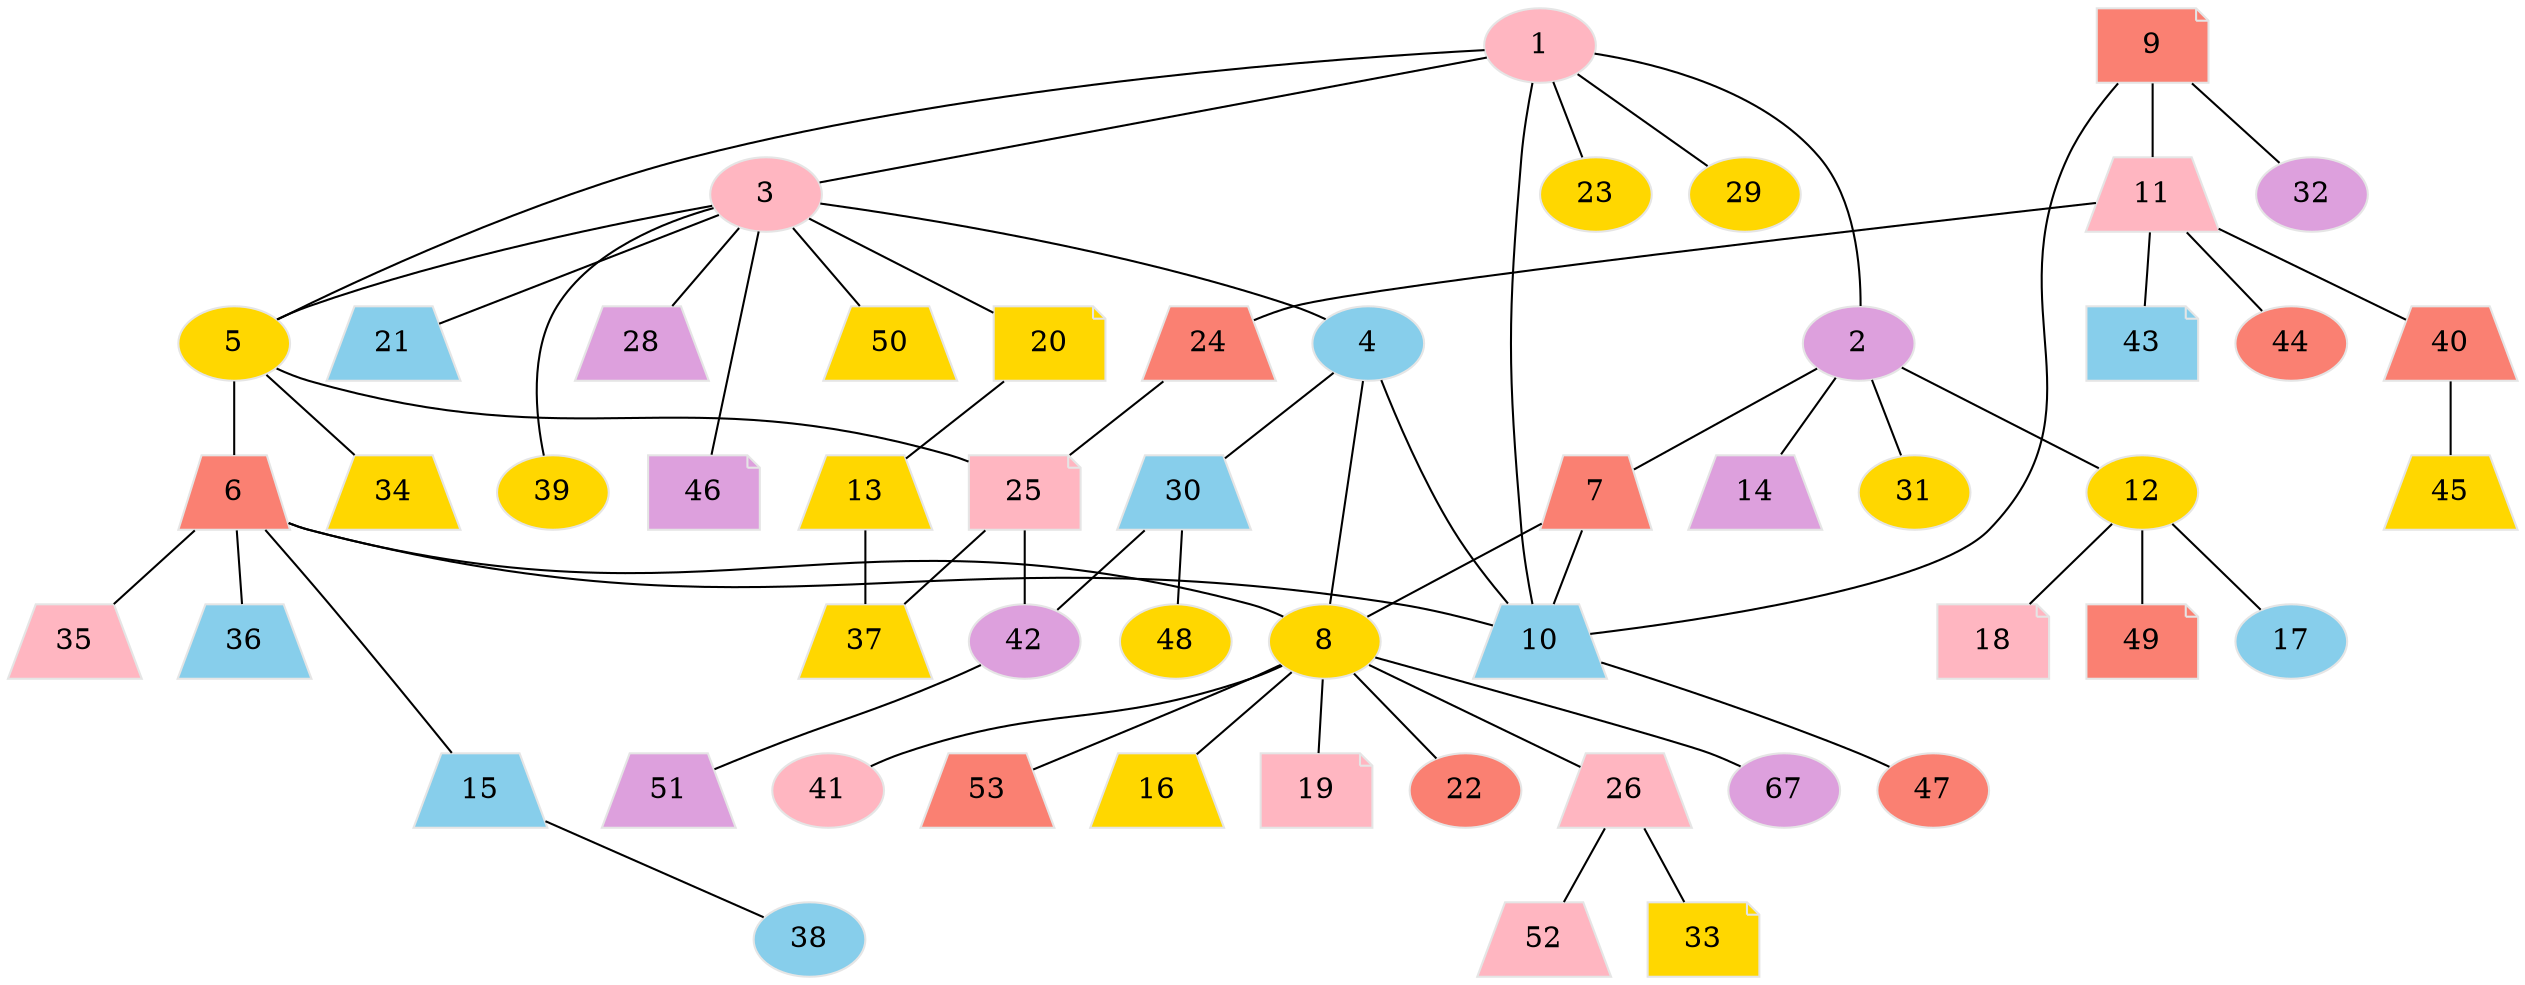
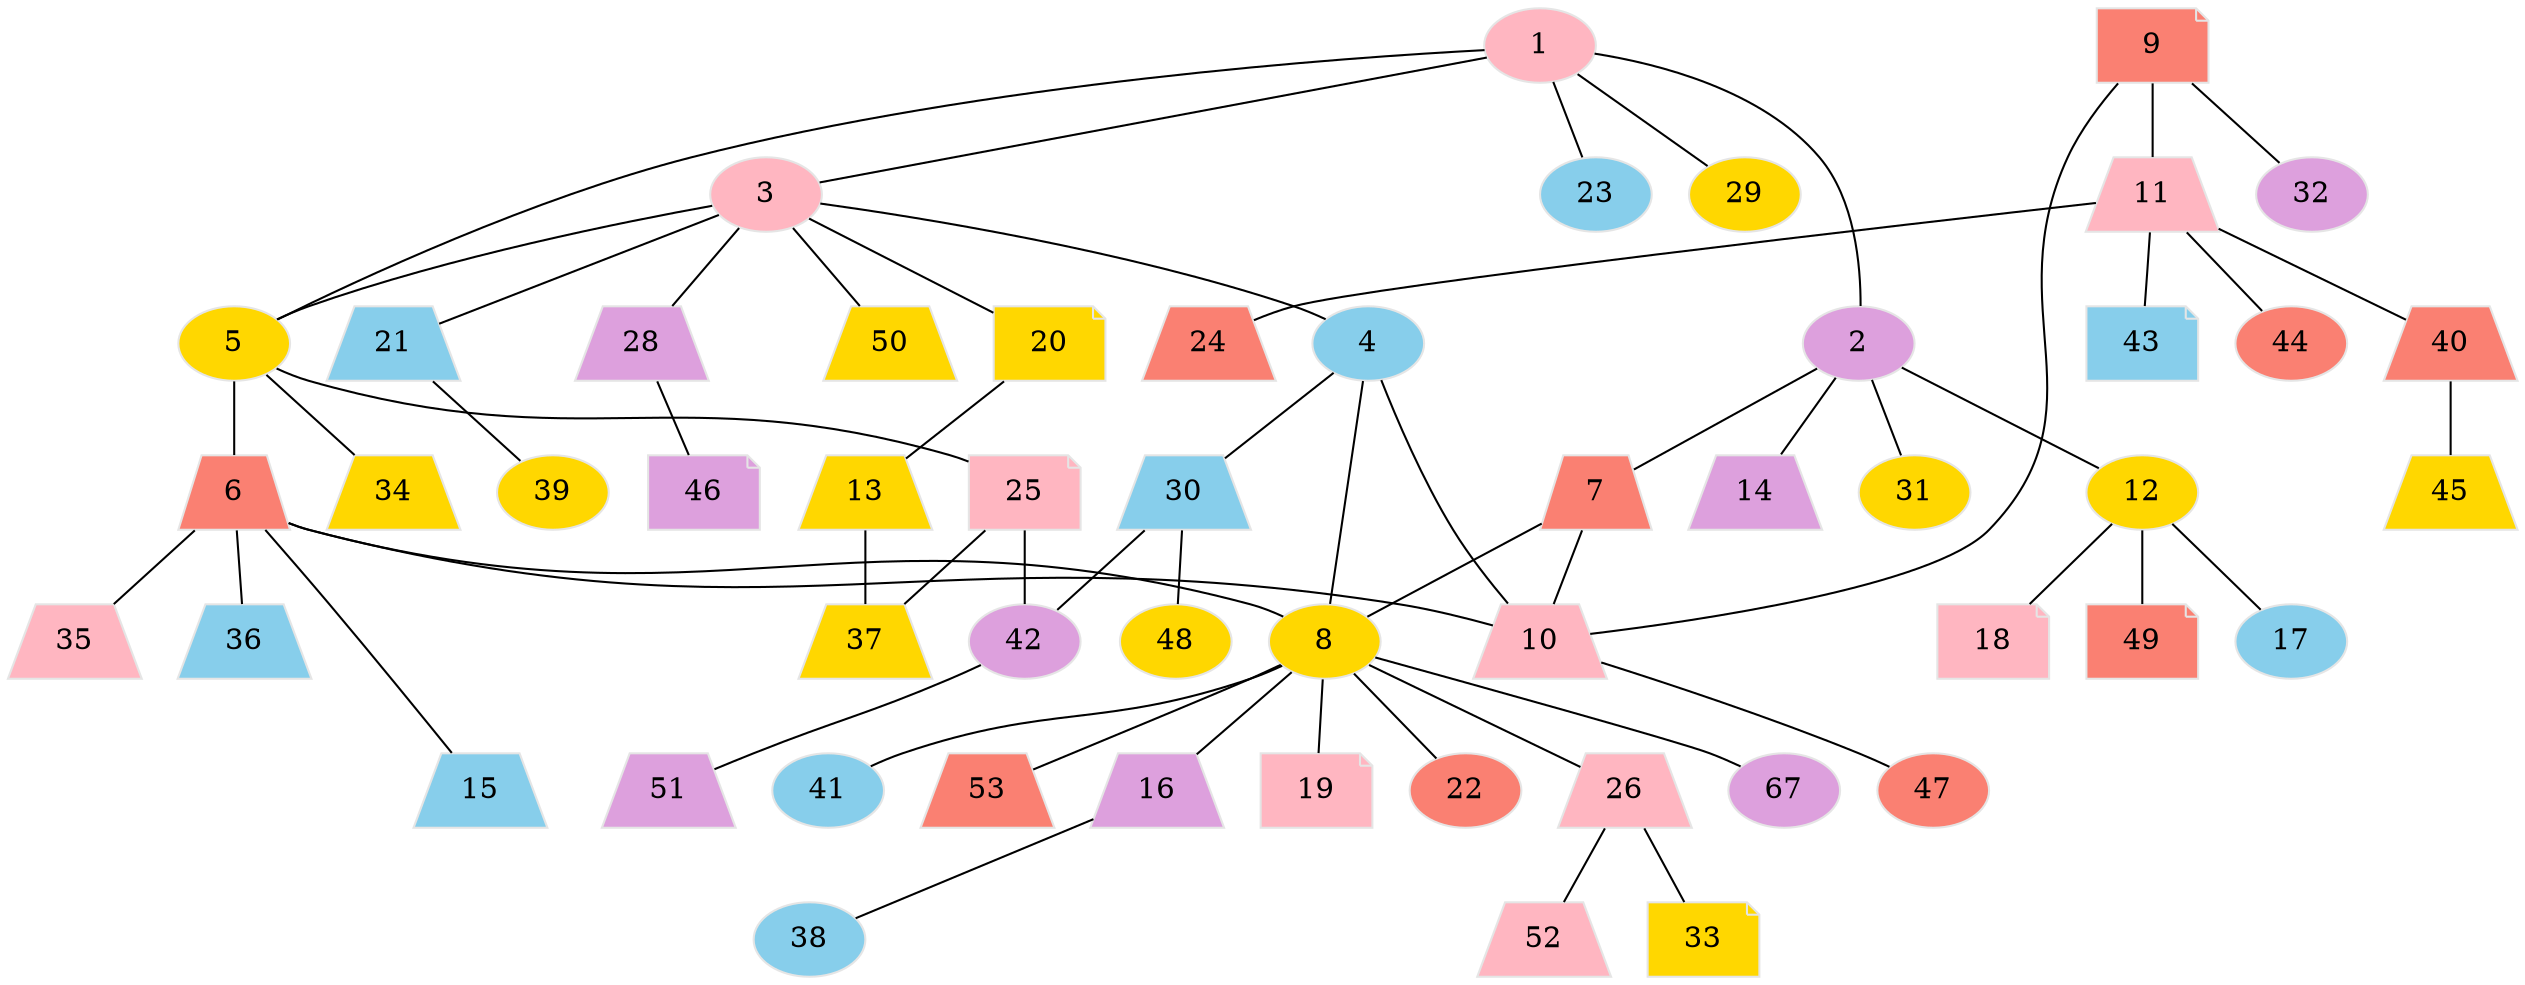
  graph {
    node [color=gray90 fillcolor=gold shape=trapezium style=filled]
    1 [fillcolor=lightpink shape=ellipse]
    2 [fillcolor=plum shape=ellipse]
    3 [fillcolor=lightpink shape=ellipse]
    5 [shape=ellipse]
-   10 [fillcolor=skyblue]
-   23 [shape=ellipse]
+   10 [fillcolor=lightpink]
+   23 [fillcolor=skyblue shape=ellipse]
    29 [shape=ellipse]
    7 [fillcolor=salmon]
    12 [shape=ellipse]
    14 [fillcolor=plum]
    31 [shape=ellipse]
    4 [fillcolor=skyblue shape=ellipse]
    20 [shape=note]
    21 [fillcolor=skyblue]
    28 [fillcolor=plum]
    39 [shape=ellipse]
    46 [fillcolor=plum shape=note]
    50
    6 [fillcolor=salmon]
    25 [fillcolor=lightpink shape=note]
    34
    47 [fillcolor=salmon shape=ellipse]
    8 [shape=ellipse]
    17 [fillcolor=skyblue shape=ellipse]
    18 [fillcolor=lightpink shape=note]
    49 [fillcolor=salmon shape=note]
    13
    37
    30 [fillcolor=skyblue]
-   16
+   16 [fillcolor=plum]
    19 [fillcolor=lightpink shape=note]
    22 [fillcolor=salmon shape=ellipse]
    26 [fillcolor=lightpink]
    n34 [fillcolor=plum label=67 shape=ellipse]
-   41 [fillcolor=lightpink shape=ellipse]
+   41 [fillcolor=skyblue shape=ellipse]
    53 [fillcolor=salmon]
    42 [fillcolor=plum shape=ellipse]
    48 [shape=ellipse]
    15 [fillcolor=skyblue]
    35 [fillcolor=lightpink]
    36 [fillcolor=skyblue]
    38 [fillcolor=skyblue shape=ellipse]
    33 [shape=note]
    52 [fillcolor=lightpink]
    9 [fillcolor=salmon shape=note]
    11 [fillcolor=lightpink]
    32 [fillcolor=plum shape=ellipse]
    24 [fillcolor=salmon]
    40 [fillcolor=salmon]
    43 [fillcolor=skyblue shape=note]
    44 [fillcolor=salmon shape=ellipse]
    45
    51 [fillcolor=plum]
    1 -- 2
    1 -- 3
    1 -- 5
-   1 -- 10
    1 -- 23
    1 -- 29
    2 -- 7
    2 -- 12
    2 -- 14
    2 -- 31
    3 -- 5
    3 -- 4
    3 -- 20
    3 -- 21
    3 -- 28
-   3 -- 39
-   3 -- 46
+   21 -- 39
+   28 -- 46
    3 -- 50
    5 -- 6
    5 -- 25
    5 -- 34
    10 -- 47
    7 -- 10
    7 -- 8
    12 -- 17
    12 -- 18
    12 -- 49
    4 -- 10
    4 -- 8
    4 -- 30
    20 -- 13
    6 -- 10
    6 -- 8
    6 -- 15
    6 -- 35
    6 -- 36
    25 -- 37
    25 -- 42
    8 -- 16
    8 -- 19
    8 -- 22
    8 -- 26
    8 -- n34
    8 -- 41
    8 -- 53
    13 -- 37
    30 -- 42
    30 -- 48
    26 -- 33
    26 -- 52
    42 -- 51
-   15 -- 38
+   16 -- 38
    9 -- 10
    9 -- 11
    9 -- 32
    11 -- 24
    11 -- 40
    11 -- 43
    11 -- 44
-   24 -- 25
    40 -- 45
  }
